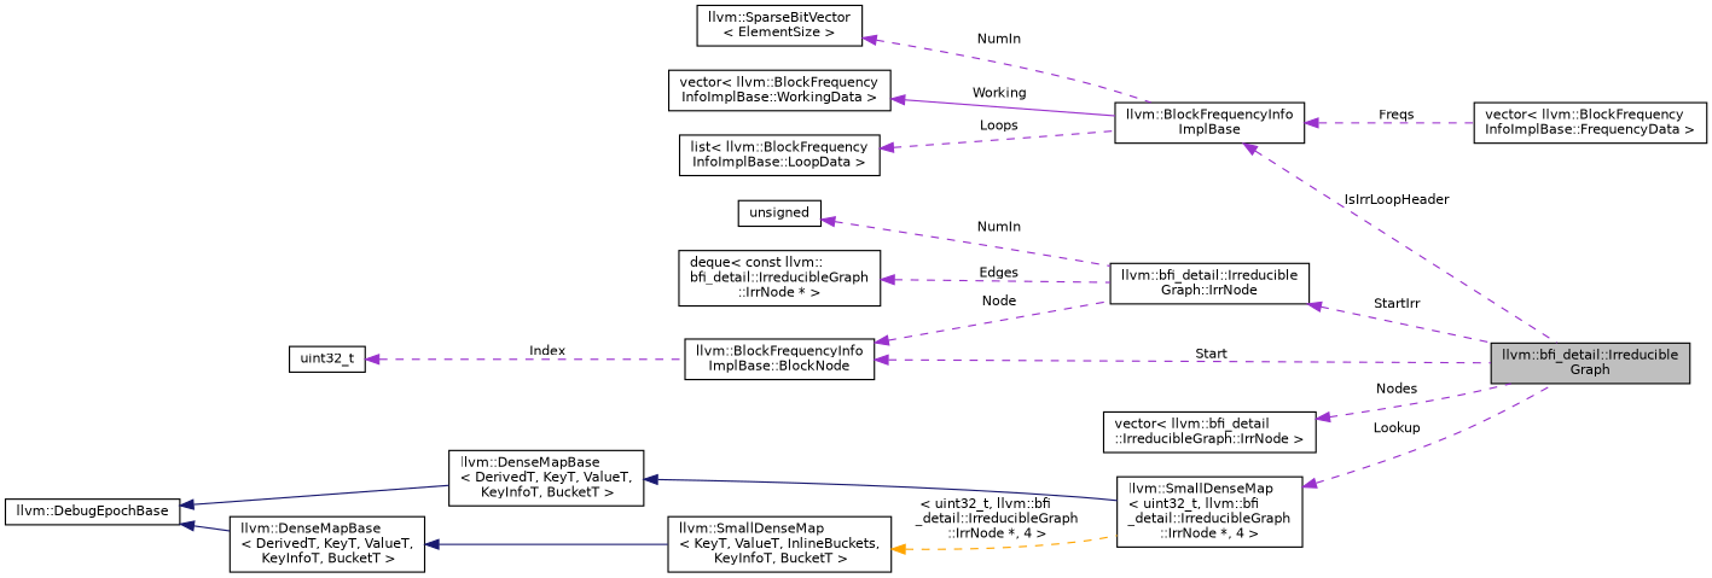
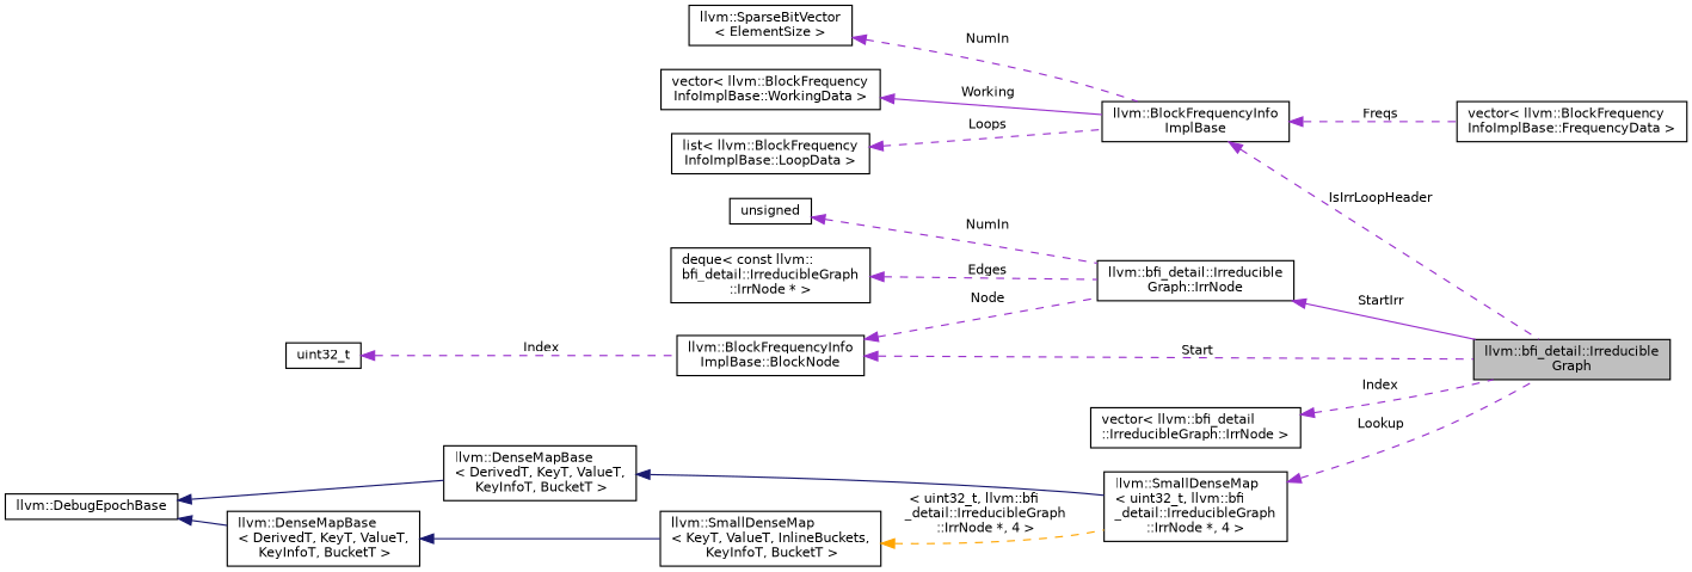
  digraph {
    rankdir=LR
    node [color=black fontname=Helvetica fontsize=10 shape=box]
    edge [color=darkorchid3 dir=back fontname=Helvetica fontsize=10 labelfontname=Helvetica labelfontsize=10 style=dashed]
    n1 [fillcolor=grey75 fontcolor=black height=0.2 label="llvm::bfi_detail::Irreducible\lGraph" style=filled width=0.4]
    n2 [height=0.2 label="llvm::BlockFrequencyInfo\lImplBase" width=0.4]
    n3 [height=0.2 label="vector\< llvm::BlockFrequency\lInfoImplBase::FrequencyData \>" width=0.4]
    n4 [height=0.2 label="llvm::SparseBitVector\l\< ElementSize \>" width=0.4]
    n5 [height=0.2 label="vector\< llvm::BlockFrequency\lInfoImplBase::WorkingData \>" width=0.4]
    n6 [height=0.2 label="list\< llvm::BlockFrequency\lInfoImplBase::LoopData \>" width=0.4]
    n7 [height=0.2 label="llvm::BlockFrequencyInfo\lImplBase::BlockNode" width=0.4]
    n8 [height=0.2 label="llvm::bfi_detail::Irreducible\lGraph::IrrNode" width=0.4]
    n9 [height=0.2 label=uint32_t width=0.4]
    n10 [height=0.2 label=unsigned width=0.4]
    n11 [height=0.2 label="deque\< const llvm::\lbfi_detail::IrreducibleGraph\l::IrrNode * \>" width=0.4]
    n12 [height=0.2 label="vector\< llvm::bfi_detail\l::IrreducibleGraph::IrrNode \>" width=0.4]
    n13 [height=0.2 label="llvm::SmallDenseMap\l\< uint32_t, llvm::bfi\l_detail::IrreducibleGraph\l::IrrNode *, 4 \>" width=0.4]
    n14 [height=0.2 label="llvm::DenseMapBase\l\< DerivedT, KeyT, ValueT,\l KeyInfoT, BucketT \>" width=0.4]
    n15 [height=0.2 label="llvm::DebugEpochBase" width=0.4]
    n16 [height=0.2 label="llvm::DenseMapBase\l\< DerivedT, KeyT, ValueT,\l KeyInfoT, BucketT \>" width=0.4]
    n17 [height=0.2 label="llvm::SmallDenseMap\l\< KeyT, ValueT, InlineBuckets,\l KeyInfoT, BucketT \>" width=0.4]
    n2 -> n1 [label=" IsIrrLoopHeader"]
    n2 -> n3 [label=" Freqs"]
    n4 -> n2 [label=" NumIn"]
    n5 -> n2 [label=" Working" style=solid]
    n6 -> n2 [label=" Loops"]
    n7 -> n1 [label=" Start"]
    n7 -> n8 [label=" Node"]
-   n8 -> n1 [label=" StartIrr"]
+   n8 -> n1 [label=" StartIrr" style=solid]
    n9 -> n7 [label=" Index"]
    n10 -> n8 [label=" NumIn"]
    n11 -> n8 [label=" Edges"]
-   n12 -> n1 [label=" Nodes"]
+   n12 -> n1 [label=" Index"]
    n13 -> n1 [label=" Lookup"]
    n14 -> n13 [color=midnightblue style=solid]
    n15 -> n14 [color=midnightblue style=solid]
    n15 -> n16 [color=midnightblue style=solid]
    n16 -> n17 [color=midnightblue style=solid]
    n17 -> n13 [color=orange label=" \< uint32_t, llvm::bfi\l_detail::IrreducibleGraph\l::IrrNode *, 4 \>"]
  }
